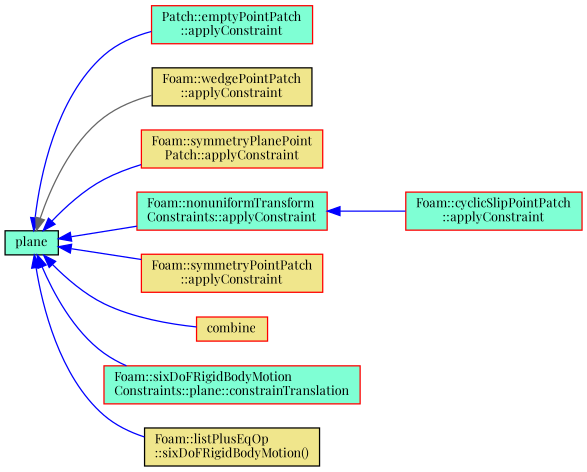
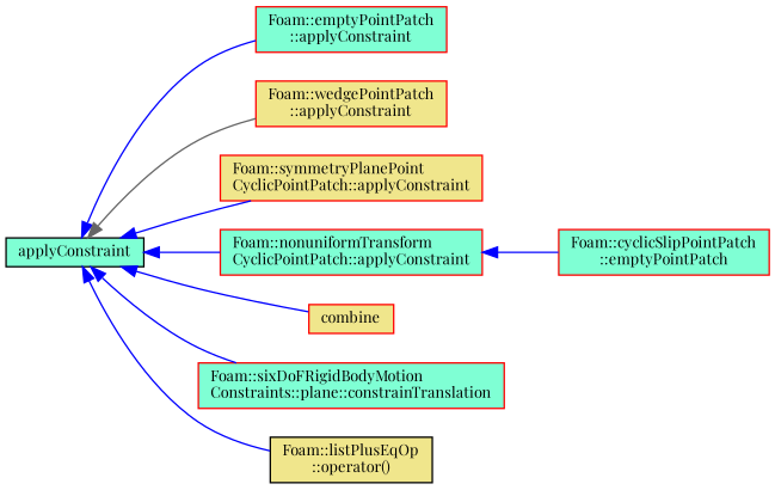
  digraph {
    fontname="Playfair Display"
    rankdir=LR
    node [color=red fillcolor=aquamarine fontname="Playfair Display" fontsize=10 shape=record style=filled]
    edge [color=blue dir=back fontname="Playfair Display" fontsize=10 labelfontname=Helvetica labelfontsize=10 style=solid]
-   n1 [color=black fontcolor=black height=0.2 label=plane width=0.4]
-   n2 [height=0.2 label="Patch::emptyPointPatch\l::applyConstraint" width=0.4]
-   n3 [color=black fillcolor=khaki height=0.2 label="Foam::wedgePointPatch\l::applyConstraint" width=0.4]
-   n4 [fillcolor=khaki height=0.2 label="Foam::symmetryPlanePoint\lPatch::applyConstraint" width=0.4]
-   n5 [height=0.2 label="Foam::nonuniformTransform\lConstraints::applyConstraint" width=0.4]
-   n6 [fillcolor=khaki height=0.2 label="Foam::symmetryPointPatch\l::applyConstraint" width=0.4]
+   n1 [color=black fontcolor=black height=0.2 label=applyConstraint width=0.4]
+   n2 [height=0.2 label="Foam::emptyPointPatch\l::applyConstraint" width=0.4]
+   n3 [fillcolor=khaki height=0.2 label="Foam::wedgePointPatch\l::applyConstraint" width=0.4]
+   n4 [fillcolor=khaki height=0.2 label="Foam::symmetryPlanePoint\lCyclicPointPatch::applyConstraint" width=0.4]
+   n5 [height=0.2 label="Foam::nonuniformTransform\lCyclicPointPatch::applyConstraint" width=0.4]
    n7 [fillcolor=khaki height=0.2 label=combine width=0.4]
    n8 [height=0.2 label="Foam::sixDoFRigidBodyMotion\lConstraints::plane::constrainTranslation" width=0.4]
-   n9 [color=black fillcolor=khaki height=0.2 label="Foam::listPlusEqOp\l::sixDoFRigidBodyMotion()" width=0.4]
-   n10 [height=0.2 label="Foam::cyclicSlipPointPatch\l::applyConstraint" width=0.4]
+   n9 [color=black fillcolor=khaki height=0.2 label="Foam::listPlusEqOp\l::operator()" width=0.4]
+   n10 [height=0.2 label="Foam::cyclicSlipPointPatch\l::emptyPointPatch" width=0.4]
    n1 -> n2
    n1 -> n3 [color=gray40]
    n1 -> n4
    n1 -> n5
-   n1 -> n6
    n1 -> n7
    n1 -> n8
    n1 -> n9
    n5 -> n10
  }
